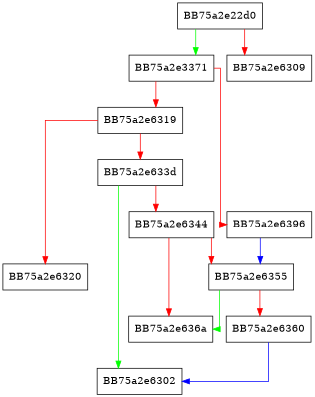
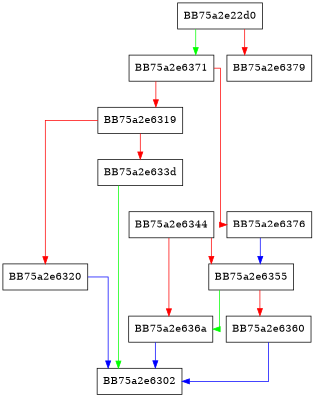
  digraph {
    splines=ortho
    node [shape=box]
    edge [color=red]
    n1 [label=BB75a2e22d0]
-   BB75a2e6371 [label=BB75a2e3371]
-   BB75a2e6309
+   BB75a2e6371
+   BB75a2e6309 [label=BB75a2e6379]
    BB75a2e6319
-   BB75a2e6376 [label=BB75a2e6396]
+   BB75a2e6376
    BB75a2e633d
    BB75a2e6320
    BB75a2e6355
    n9 [label=BB75a2e6302]
    BB75a2e6344
    BB75a2e636a
    BB75a2e6360
    n1 -> BB75a2e6371 [color=green]
    n1 -> BB75a2e6309
    BB75a2e6371 -> BB75a2e6319
    BB75a2e6371 -> BB75a2e6376
    BB75a2e6319 -> BB75a2e633d
    BB75a2e6319 -> BB75a2e6320
    BB75a2e6376 -> BB75a2e6355 [color=blue]
    BB75a2e633d -> n9 [color=green]
-   BB75a2e633d -> BB75a2e6344
+   BB75a2e6320 -> n9 [color=blue]
    BB75a2e6355 -> BB75a2e636a [color=green]
    BB75a2e6355 -> BB75a2e6360
    BB75a2e6344 -> BB75a2e6355
    BB75a2e6344 -> BB75a2e636a
+   BB75a2e636a -> n9 [color=blue]
    BB75a2e6360 -> n9 [color=blue]
  }
